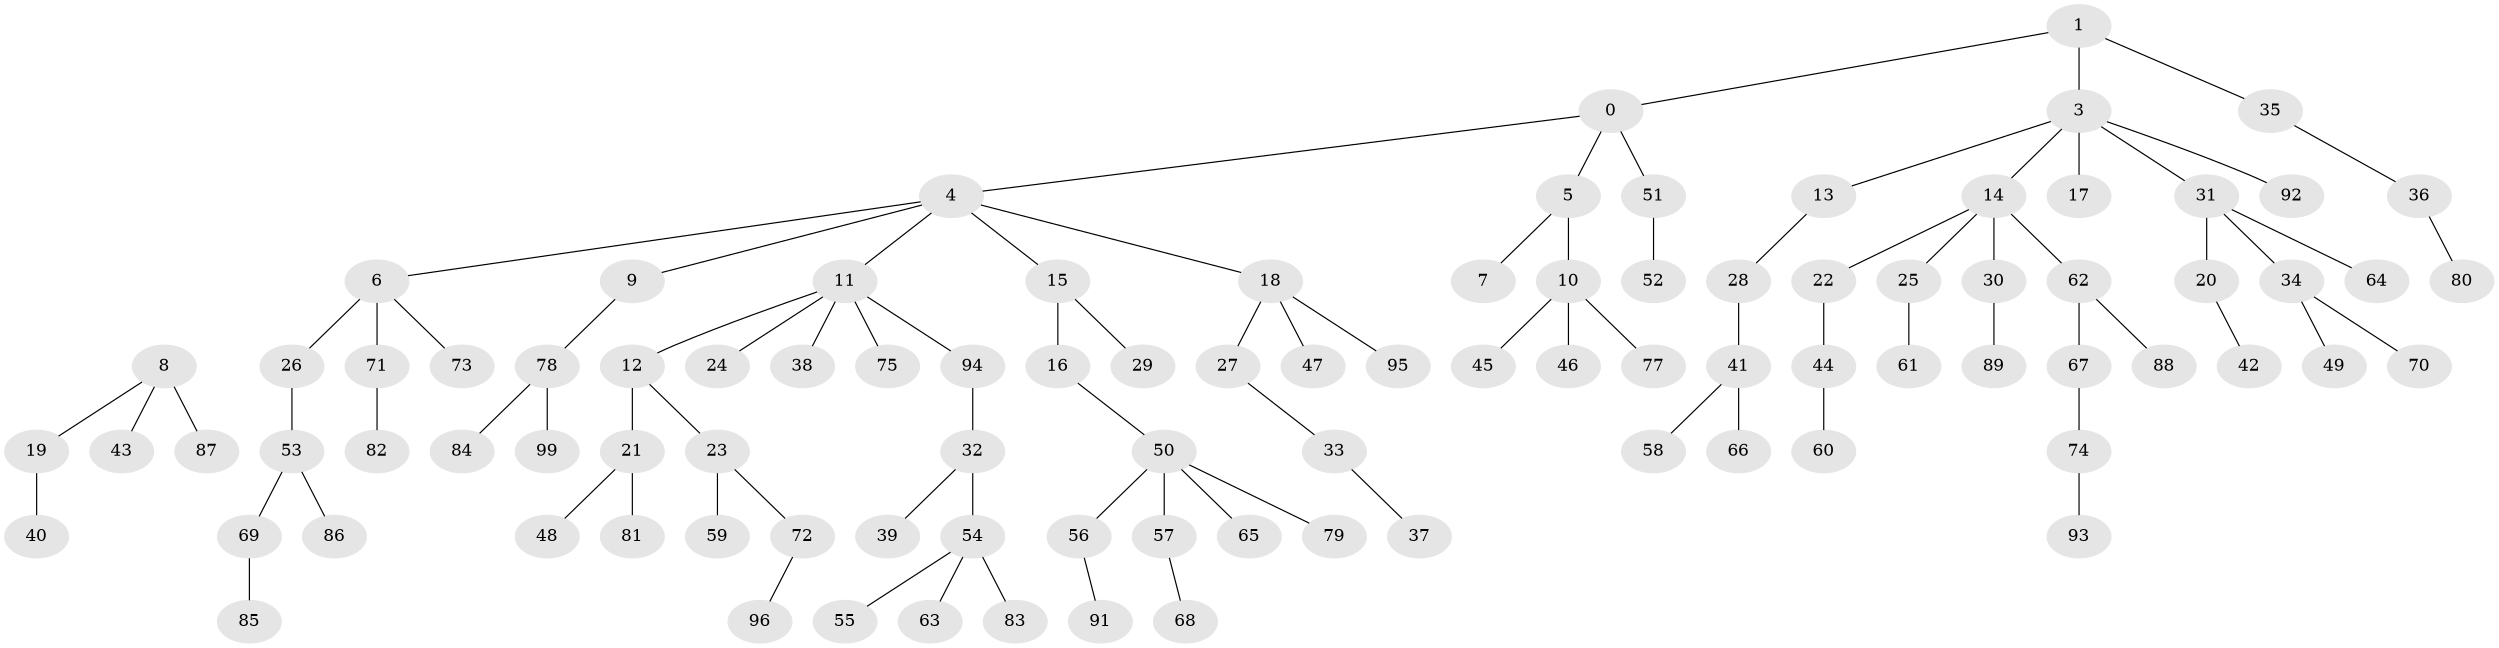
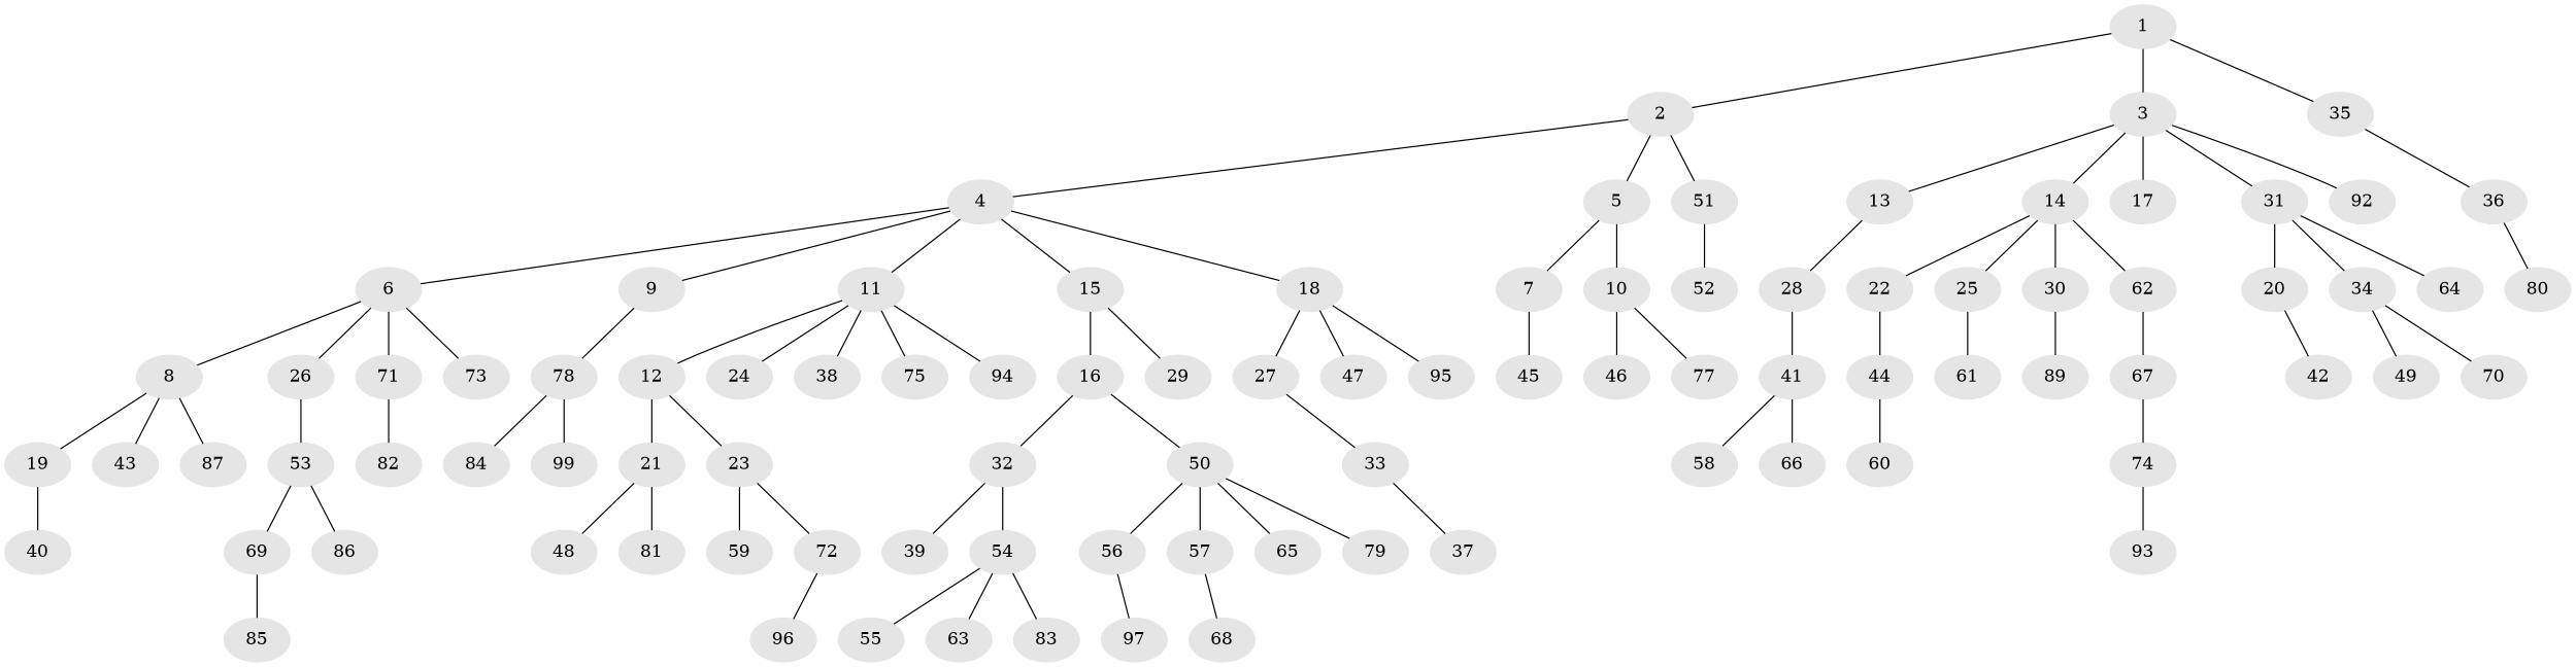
  graph {
    node [color=gray90 style=filled]
    1
-   2 [label=0]
+   2
    3
    35
    4
    5
    51
    13
    14
    17
    31
    92
    20
    42
    36
    6
    9
    11
    15
    18
    7
    10
    52
    28
    22
    25
    30
    62
    34
    64
    8
    26
    71
    73
    78
    12
    24
    38
    75
    94
    16
    29
    27
    47
    95
    45
    46
    77
    19
    43
    87
    53
    82
    40
    84
    n56 [label=99]
    21
    23
    48
    81
    59
    72
    41
    44
    61
    89
    67
-   88
    32
    50
    39
    54
    56
    57
    65
    79
    33
    60
    96
    69
    86
    37
    58
    66
    49
    70
    55
    63
    83
    80
-   91
+   91 [label=97]
    68
    85
    74
    93
    1 -- 2
    1 -- 3
    1 -- 35
    2 -- 4
    2 -- 5
    2 -- 51
    3 -- 13
    3 -- 14
    3 -- 17
    3 -- 31
    3 -- 92
    35 -- 36
    4 -- 6
    4 -- 9
    4 -- 11
    4 -- 15
    4 -- 18
    5 -- 7
    5 -- 10
    51 -- 52
    13 -- 28
    14 -- 22
    14 -- 25
    14 -- 30
    14 -- 62
    31 -- 20
    31 -- 34
    31 -- 64
    20 -- 42
    36 -- 80
+   6 -- 8
    6 -- 26
    6 -- 71
    6 -- 73
    9 -- 78
    11 -- 12
    11 -- 24
    11 -- 38
    11 -- 75
    11 -- 94
    15 -- 16
    15 -- 29
    18 -- 27
    18 -- 47
    18 -- 95
-   10 -- 45
+   7 -- 45
    10 -- 46
    10 -- 77
    28 -- 41
    22 -- 44
    25 -- 61
    30 -- 89
    62 -- 67
-   62 -- 88
    34 -- 49
    34 -- 70
    8 -- 19
    8 -- 43
    8 -- 87
    26 -- 53
    71 -- 82
    78 -- 84
    78 -- n56
    12 -- 21
    12 -- 23
-   94 -- 32
+   16 -- 32
    16 -- 50
    27 -- 33
    19 -- 40
    53 -- 69
    53 -- 86
    21 -- 48
    21 -- 81
    23 -- 59
    23 -- 72
    72 -- 96
    41 -- 58
    41 -- 66
    44 -- 60
    67 -- 74
    32 -- 39
    32 -- 54
    50 -- 56
    50 -- 57
    50 -- 65
    50 -- 79
    54 -- 55
    54 -- 63
    54 -- 83
    56 -- 91
    57 -- 68
    33 -- 37
    69 -- 85
    74 -- 93
  }
